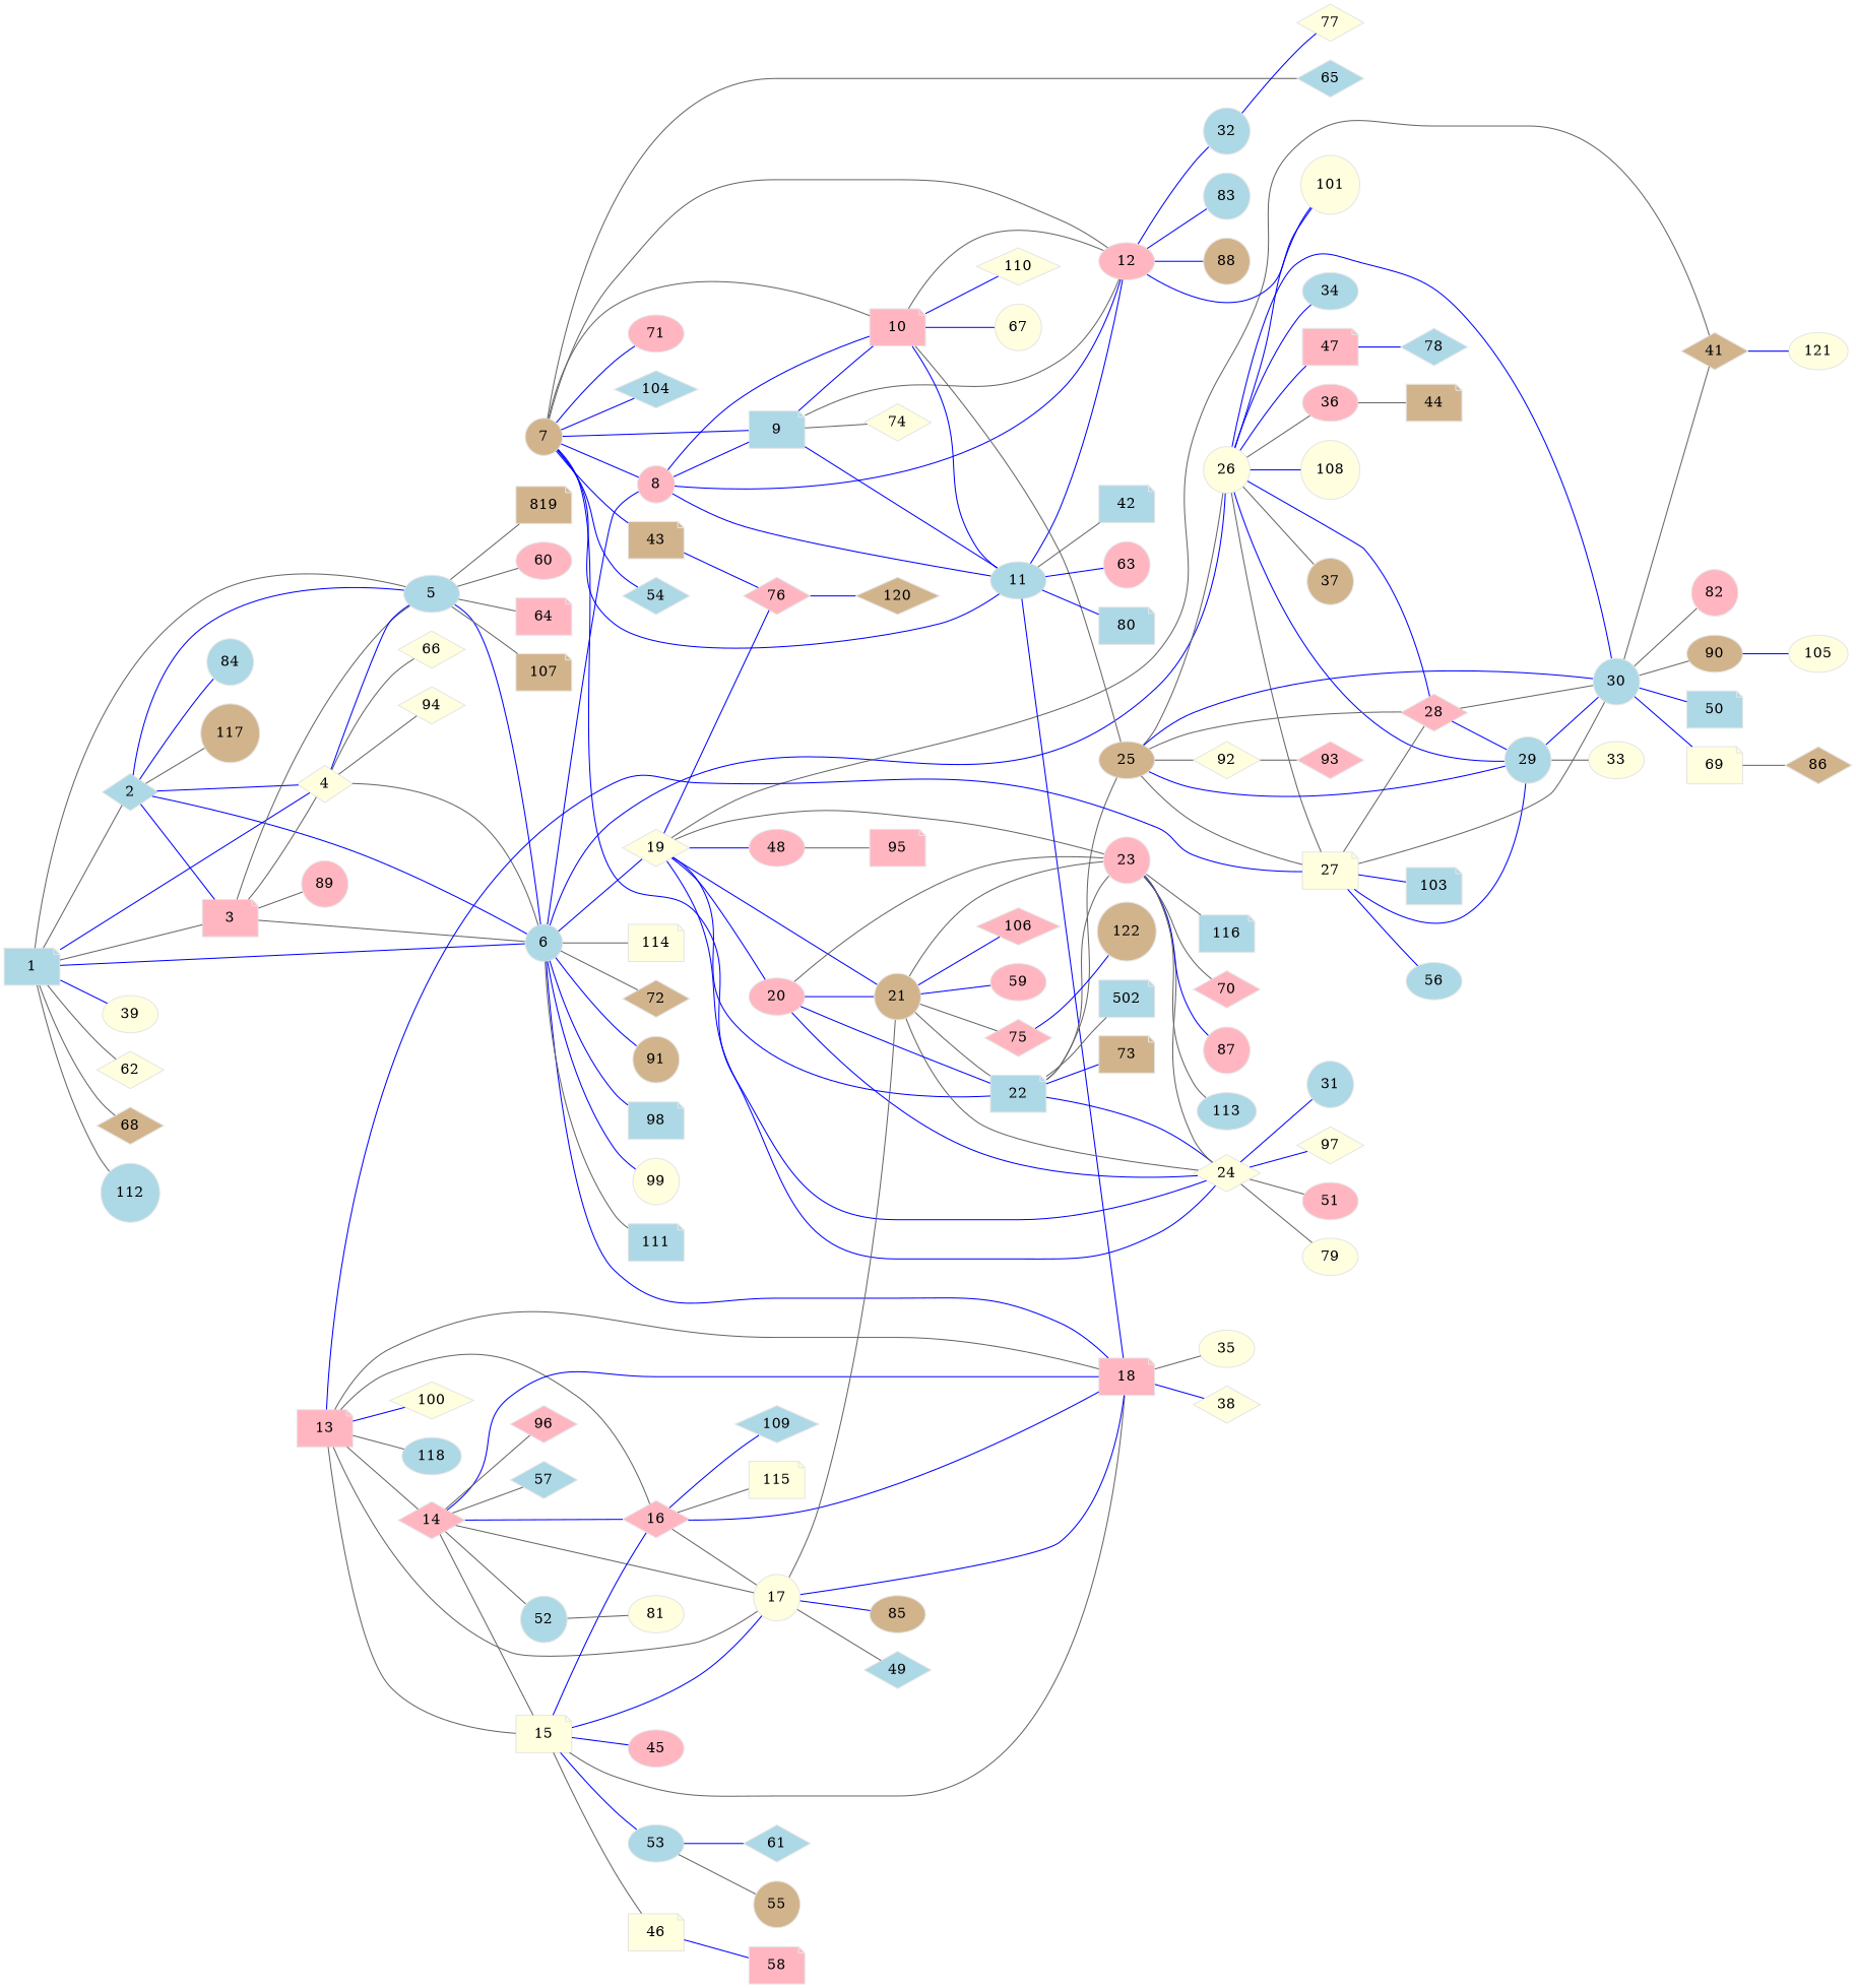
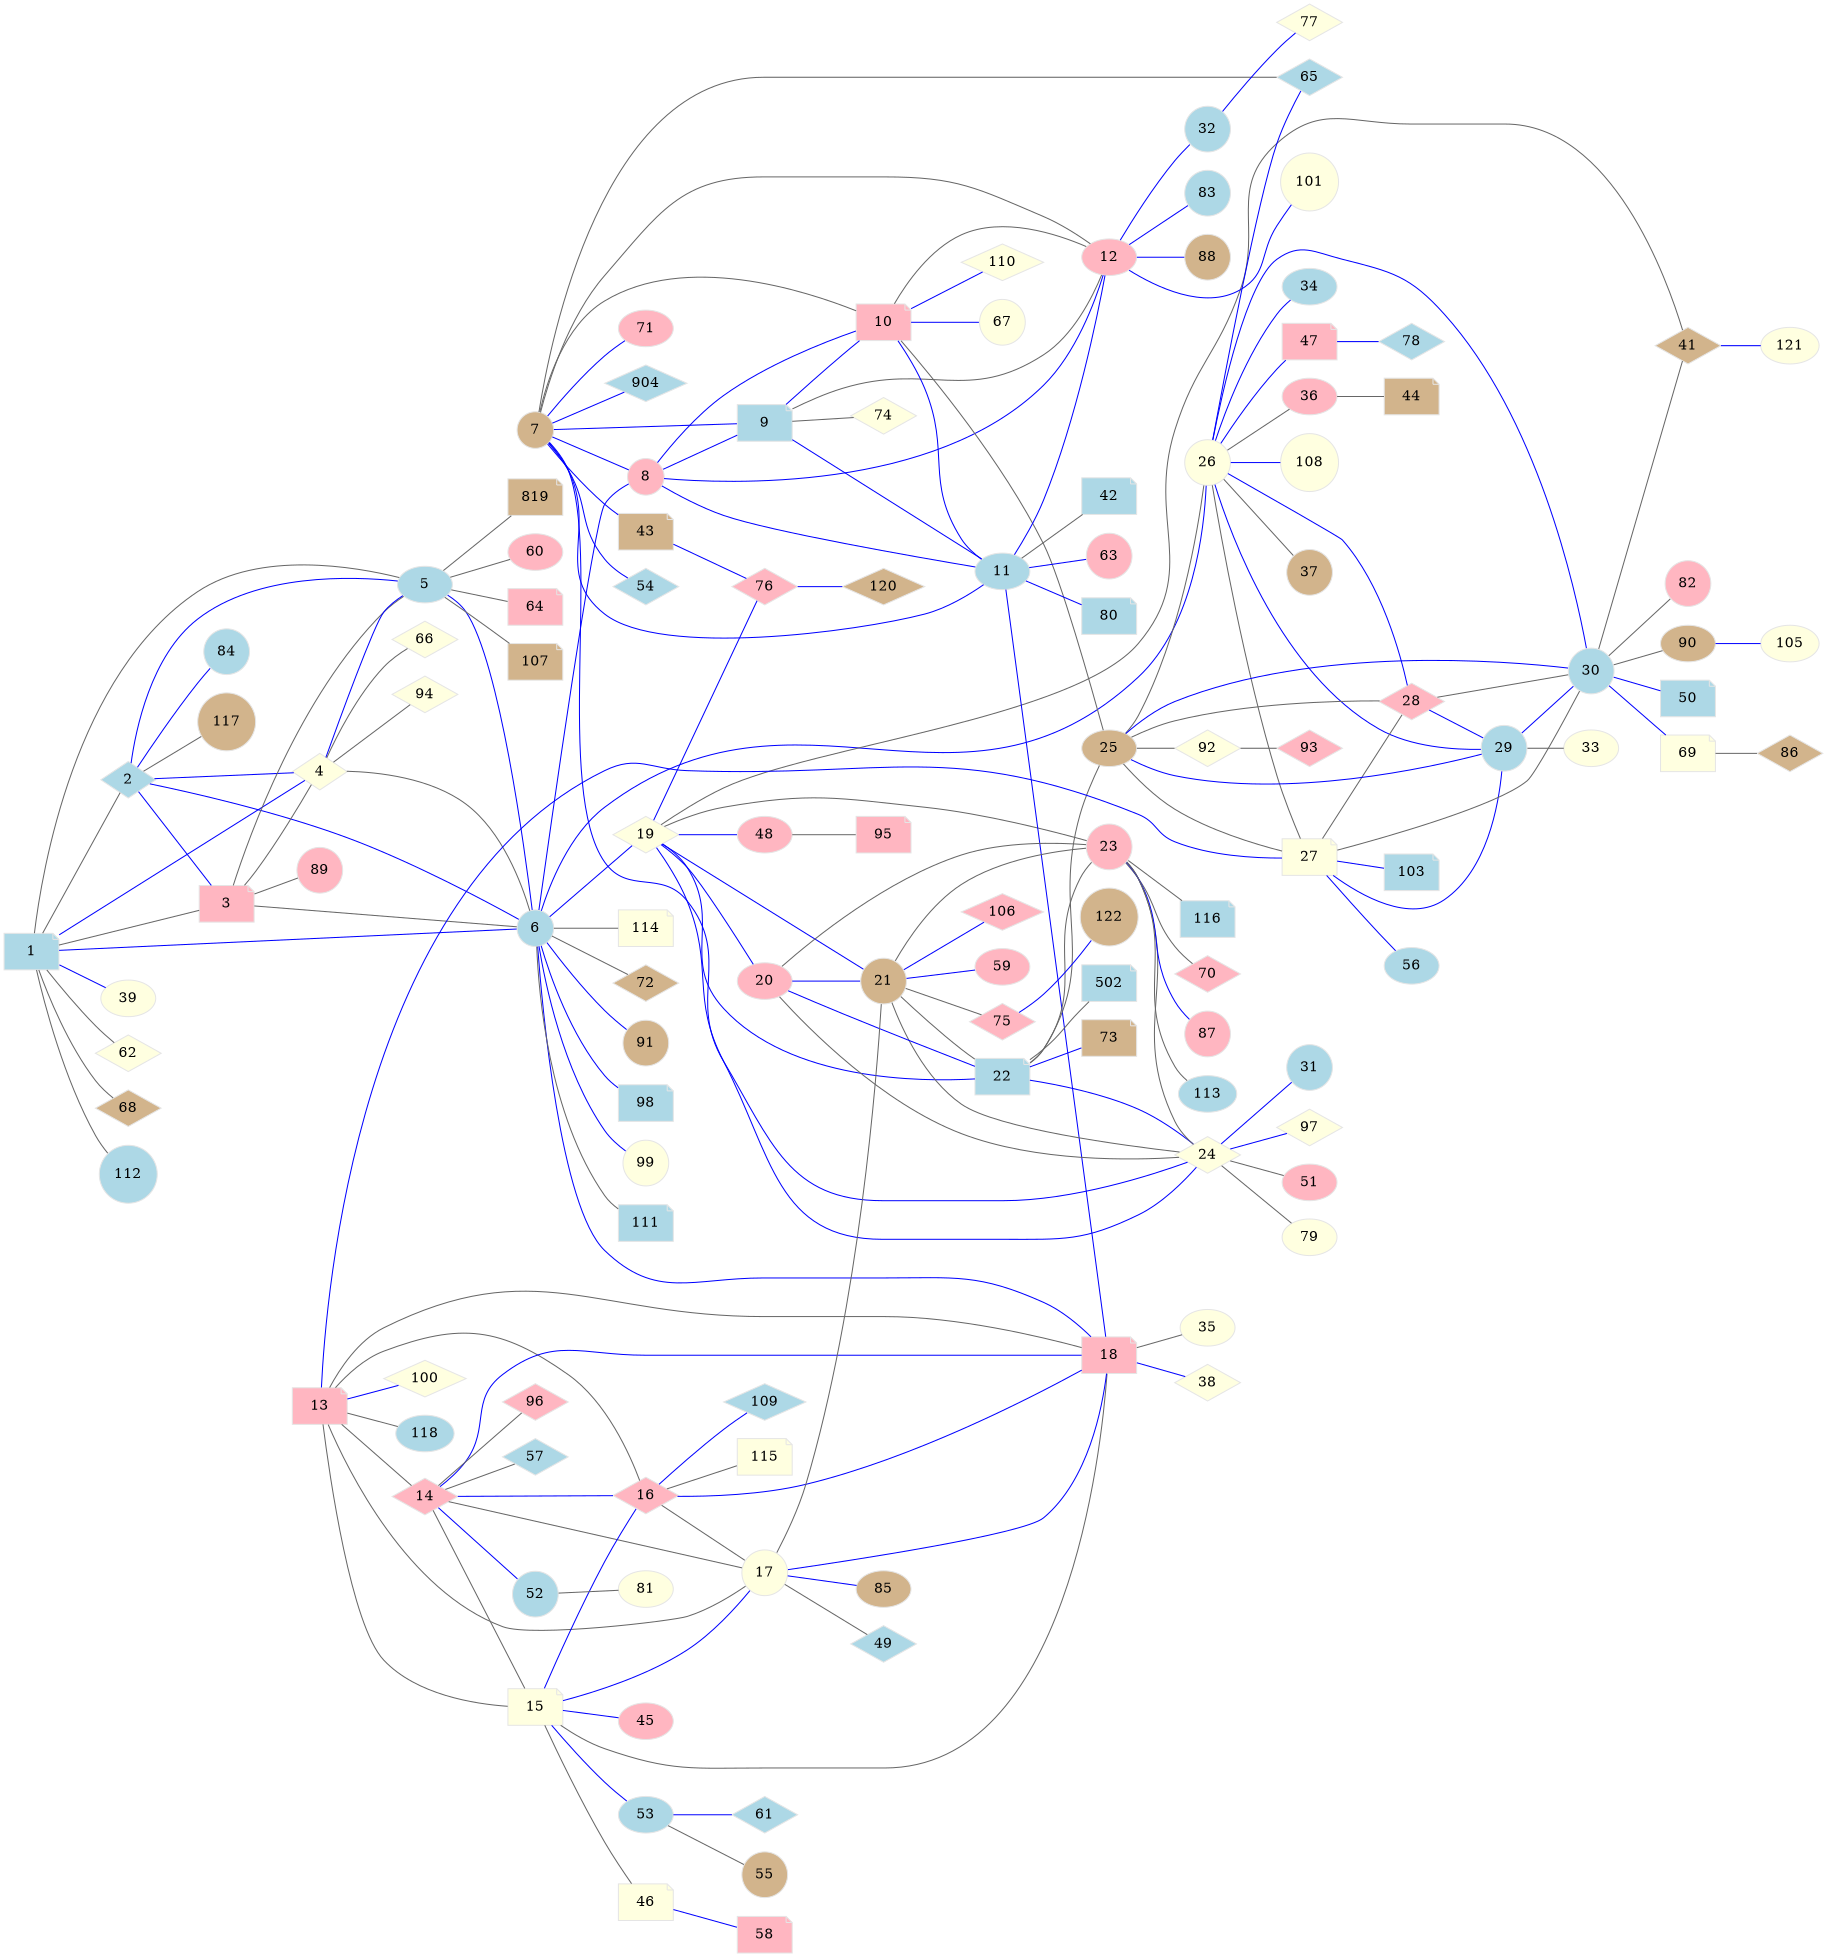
  graph {
    rankdir=LR
    node [color=gray90 fillcolor=lightblue shape=diamond style=filled]
    edge [color=blue]
    1 [shape=note]
    2
    3 [fillcolor=lightpink shape=note]
    4 [fillcolor=lightyellow]
    5 [shape=ellipse]
    6 [shape=circle]
    39 [fillcolor=lightyellow shape=ellipse]
    62 [fillcolor=lightyellow]
    68 [fillcolor=tan]
    112 [shape=circle]
    84 [shape=circle]
    117 [fillcolor=tan shape=circle]
    89 [fillcolor=lightpink shape=circle]
    66 [fillcolor=lightyellow]
    94 [fillcolor=lightyellow]
    60 [fillcolor=lightpink shape=ellipse]
    64 [fillcolor=lightpink shape=note]
    107 [fillcolor=tan shape=note]
    n19 [fillcolor=tan label=819 shape=note]
    8 [fillcolor=lightpink shape=circle]
    18 [fillcolor=lightpink shape=note]
    19 [fillcolor=lightyellow]
    26 [fillcolor=lightyellow shape=circle]
    72 [fillcolor=tan]
    91 [fillcolor=tan shape=circle]
    98 [shape=note]
    99 [fillcolor=lightyellow shape=circle]
    111 [shape=note]
    114 [fillcolor=lightyellow shape=note]
    38 [fillcolor=lightyellow]
    9 [shape=note]
    10 [fillcolor=lightpink shape=note]
    11 [shape=ellipse]
    12 [fillcolor=lightpink shape=ellipse]
    35 [fillcolor=lightyellow shape=ellipse]
    24 [fillcolor=lightyellow]
    21 [fillcolor=tan shape=circle]
    20 [fillcolor=lightpink shape=ellipse]
    22 [shape=note]
    23 [fillcolor=lightpink shape=circle]
    41 [fillcolor=tan]
    48 [fillcolor=lightpink shape=ellipse]
    76 [fillcolor=lightpink]
    65
    27 [fillcolor=lightyellow shape=note]
    28 [fillcolor=lightpink]
    29 [shape=circle]
    30 [shape=circle]
    34 [shape=ellipse]
    36 [fillcolor=lightpink shape=ellipse]
    37 [fillcolor=tan shape=circle]
    47 [fillcolor=lightpink shape=note]
    108 [fillcolor=lightyellow shape=circle]
    7 [fillcolor=tan shape=circle]
    43 [fillcolor=tan shape=note]
    54
    71 [fillcolor=lightpink shape=ellipse]
-   104
+   104 [label=904]
    74 [fillcolor=lightyellow]
    25 [fillcolor=tan shape=ellipse]
    67 [fillcolor=lightyellow shape=circle]
    110 [fillcolor=lightyellow]
    42 [shape=note]
    63 [fillcolor=lightpink shape=circle]
    80 [shape=note]
    32 [shape=circle]
    83 [shape=circle]
    88 [fillcolor=tan shape=circle]
    101 [fillcolor=lightyellow shape=circle]
    31 [shape=circle]
    51 [fillcolor=lightpink shape=ellipse]
    79 [fillcolor=lightyellow shape=ellipse]
    97 [fillcolor=lightyellow]
    92 [fillcolor=lightyellow]
    77 [fillcolor=lightyellow]
    13 [fillcolor=lightpink shape=note]
    14 [fillcolor=lightpink]
    15 [fillcolor=lightyellow shape=note]
    16 [fillcolor=lightpink]
    17 [fillcolor=lightyellow shape=circle]
    100 [fillcolor=lightyellow]
    118 [shape=ellipse]
    52 [shape=circle]
    57
    96 [fillcolor=lightpink]
    45 [fillcolor=lightpink shape=ellipse]
    46 [fillcolor=lightyellow shape=note]
    53 [shape=ellipse]
    109
    115 [fillcolor=lightyellow shape=note]
    49
    85 [fillcolor=tan shape=ellipse]
    56 [shape=ellipse]
    103 [shape=note]
    81 [fillcolor=lightyellow shape=ellipse]
    58 [fillcolor=lightpink shape=note]
    55 [fillcolor=tan shape=circle]
    61
    59 [fillcolor=lightpink shape=ellipse]
    75 [fillcolor=lightpink]
    106 [fillcolor=lightpink]
    73 [fillcolor=tan shape=note]
    n103 [label=502 shape=note]
    70 [fillcolor=lightpink]
    87 [fillcolor=lightpink shape=circle]
    113 [shape=ellipse]
    116 [shape=note]
    121 [fillcolor=lightyellow shape=ellipse]
    95 [fillcolor=lightpink shape=note]
    120 [fillcolor=tan]
    122 [fillcolor=tan shape=circle]
    33 [fillcolor=lightyellow shape=ellipse]
    50 [shape=note]
    69 [fillcolor=lightyellow shape=note]
    82 [fillcolor=lightpink shape=circle]
    90 [fillcolor=tan shape=ellipse]
    93 [fillcolor=lightpink]
    44 [fillcolor=tan shape=note]
    78
    86 [fillcolor=tan]
    105 [fillcolor=lightyellow shape=ellipse]
    1 -- 2 [color=gray40]
    1 -- 3 [color=gray40]
    1 -- 4
    1 -- 5 [color=gray40]
    1 -- 6
    1 -- 39
    1 -- 62 [color=gray40]
    1 -- 68 [color=gray40]
    1 -- 112 [color=gray40]
    2 -- 3
    2 -- 4
    2 -- 5
    2 -- 6
    2 -- 84
    2 -- 117 [color=gray40]
    3 -- 4 [color=gray40]
    3 -- 5 [color=gray40]
    3 -- 6 [color=gray40]
    3 -- 89 [color=gray40]
    4 -- 5
    4 -- 6 [color=gray40]
    4 -- 66 [color=gray40]
    4 -- 94 [color=gray40]
    5 -- 6
    5 -- 60 [color=gray40]
    5 -- 64 [color=gray40]
    5 -- 107 [color=gray40]
    5 -- n19 [color=gray40]
    6 -- 8
    6 -- 18
    6 -- 19
    6 -- 26
    6 -- 72 [color=gray40]
    6 -- 91
    6 -- 98
    6 -- 99
    6 -- 111 [color=gray40]
    6 -- 114 [color=gray40]
    8 -- 9
    8 -- 10
    8 -- 11
    8 -- 12
    18 -- 38
    18 -- 35 [color=gray40]
    19 -- 24
    19 -- 21
    19 -- 20
    19 -- 22
    19 -- 23 [color=gray40]
    19 -- 41 [color=gray40]
    19 -- 48
    19 -- 76
-   26 -- 101
+   26 -- 65
    26 -- 27 [color=gray40]
    26 -- 28
    26 -- 29
    26 -- 30
    26 -- 34
    26 -- 36 [color=gray40]
    26 -- 37 [color=gray40]
    26 -- 47
    26 -- 108
    9 -- 10
    9 -- 11
    9 -- 12 [color=gray40]
    9 -- 74 [color=gray40]
    10 -- 11
    10 -- 12 [color=gray40]
    10 -- 25 [color=gray40]
    10 -- 67
    10 -- 110
    11 -- 18
    11 -- 12
    11 -- 42 [color=gray40]
    11 -- 63
    11 -- 80
    12 -- 32
    12 -- 83
    12 -- 88
    12 -- 101
    24 -- 31
    24 -- 51 [color=gray40]
    24 -- 79 [color=gray40]
    24 -- 97
    21 -- 24 [color=gray40]
    21 -- 22 [color=gray40]
    21 -- 23 [color=gray40]
    21 -- 59
    21 -- 75 [color=gray40]
    21 -- 106
-   20 -- 24
+   20 -- 24 [color=gray40]
    20 -- 21
    20 -- 22
    20 -- 23 [color=gray40]
    22 -- 24
    22 -- 23 [color=gray40]
    22 -- 25 [color=gray40]
    22 -- 73
    22 -- n103 [color=gray40]
    23 -- 24 [color=gray40]
    23 -- 70 [color=gray40]
    23 -- 87
    23 -- 113 [color=gray40]
    23 -- 116 [color=gray40]
    41 -- 121
    48 -- 95 [color=gray40]
    76 -- 120
    27 -- 28 [color=gray40]
    27 -- 29
    27 -- 30 [color=gray40]
    27 -- 56
    27 -- 103
    28 -- 29
    28 -- 30 [color=gray40]
    29 -- 30
    29 -- 33 [color=gray40]
    30 -- 41 [color=gray40]
    30 -- 50
    30 -- 69
    30 -- 82 [color=gray40]
    30 -- 90 [color=gray40]
    36 -- 44 [color=gray40]
    47 -- 78
    7 -- 8
    7 -- 9
    7 -- 10 [color=gray40]
    7 -- 11
    7 -- 12 [color=gray40]
    7 -- 24
    7 -- 65 [color=gray40]
    7 -- 43
    7 -- 54
    7 -- 71
    7 -- 104
    43 -- 76
    25 -- 26 [color=gray40]
    25 -- 27 [color=gray40]
    25 -- 28 [color=gray40]
    25 -- 29
    25 -- 30
    25 -- 92 [color=gray40]
    32 -- 77
    92 -- 93 [color=gray40]
    13 -- 18 [color=gray40]
    13 -- 27
    13 -- 14 [color=gray40]
    13 -- 15 [color=gray40]
    13 -- 16 [color=gray40]
    13 -- 17 [color=gray40]
    13 -- 100
    13 -- 118 [color=gray40]
    14 -- 18
    14 -- 15 [color=gray40]
    14 -- 16
    14 -- 17 [color=gray40]
-   14 -- 52 [color=gray40]
+   14 -- 52
    14 -- 57 [color=gray40]
    14 -- 96 [color=gray40]
    15 -- 18 [color=gray40]
    15 -- 16
    15 -- 17
    15 -- 45
    15 -- 46 [color=gray40]
    15 -- 53
    16 -- 18
    16 -- 17 [color=gray40]
    16 -- 109
    16 -- 115 [color=gray40]
    17 -- 18
    17 -- 21 [color=gray40]
    17 -- 49 [color=gray40]
    17 -- 85
    52 -- 81 [color=gray40]
    46 -- 58
    53 -- 55 [color=gray40]
    53 -- 61
    75 -- 122
    69 -- 86 [color=gray40]
    90 -- 105
  }
